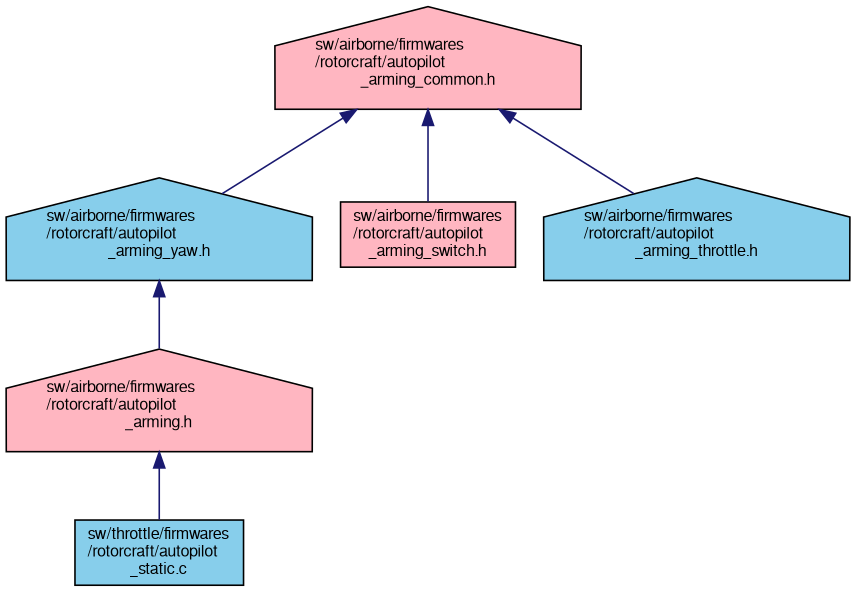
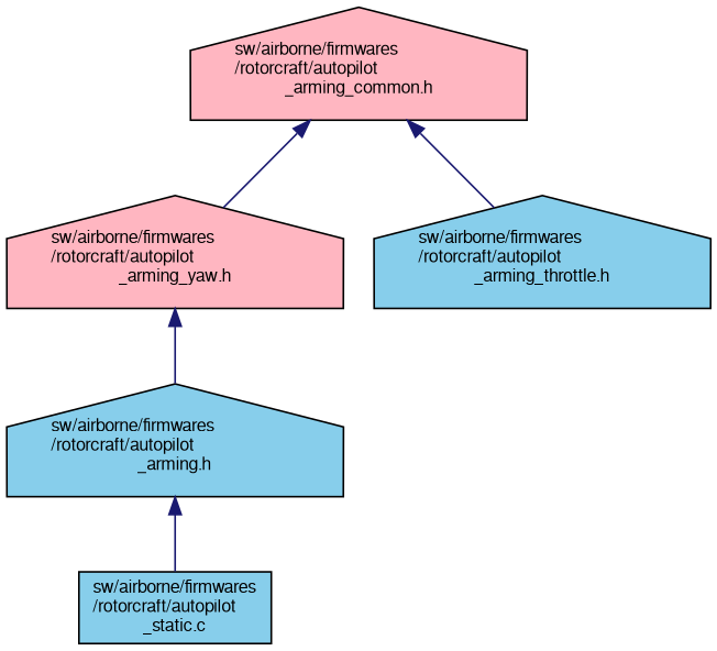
  digraph {
    node [color=black fillcolor=lightpink fontname=FreeSans fontsize=10 shape=house style=filled]
    edge [color=midnightblue dir=back fontname=FreeSans fontsize=10 labelfontname=FreeSans labelfontsize=10 style=solid]
    n1 [fontcolor=black height=0.2 label="sw/airborne/firmwares\l/rotorcraft/autopilot\l_arming_common.h" width=0.4]
-   n2 [fillcolor=skyblue height=0.2 label="sw/airborne/firmwares\l/rotorcraft/autopilot\l_arming_yaw.h" width=0.4]
-   n3 [height=0.2 label="sw/airborne/firmwares\l/rotorcraft/autopilot\l_arming_switch.h" shape=box width=0.4]
+   n2 [height=0.2 label="sw/airborne/firmwares\l/rotorcraft/autopilot\l_arming_yaw.h" width=0.4]
    n4 [fillcolor=skyblue height=0.2 label="sw/airborne/firmwares\l/rotorcraft/autopilot\l_arming_throttle.h" width=0.4]
-   n5 [height=0.2 label="sw/airborne/firmwares\l/rotorcraft/autopilot\l_arming.h" width=0.4]
-   n6 [fillcolor=skyblue height=0.2 label="sw/throttle/firmwares\l/rotorcraft/autopilot\l_static.c" shape=box width=0.4]
+   n5 [fillcolor=skyblue height=0.2 label="sw/airborne/firmwares\l/rotorcraft/autopilot\l_arming.h" width=0.4]
+   n6 [fillcolor=skyblue height=0.2 label="sw/airborne/firmwares\l/rotorcraft/autopilot\l_static.c" shape=box width=0.4]
    n1 -> n2
-   n1 -> n3
    n1 -> n4
    n2 -> n5
    n5 -> n6
  }
